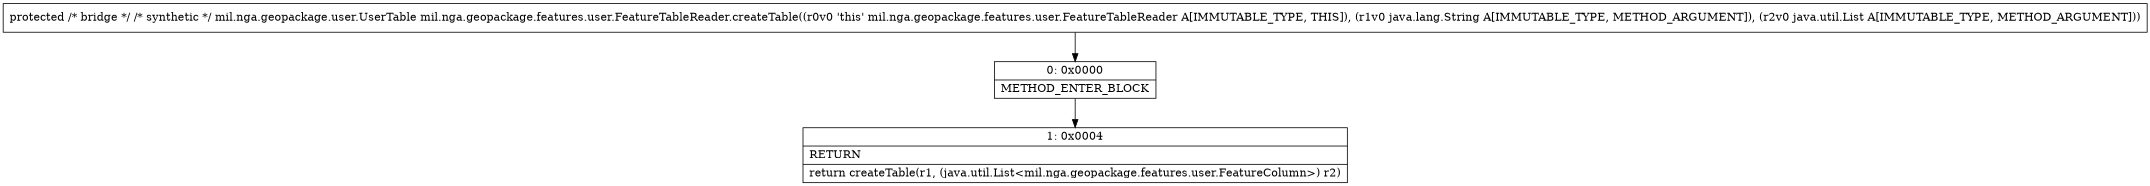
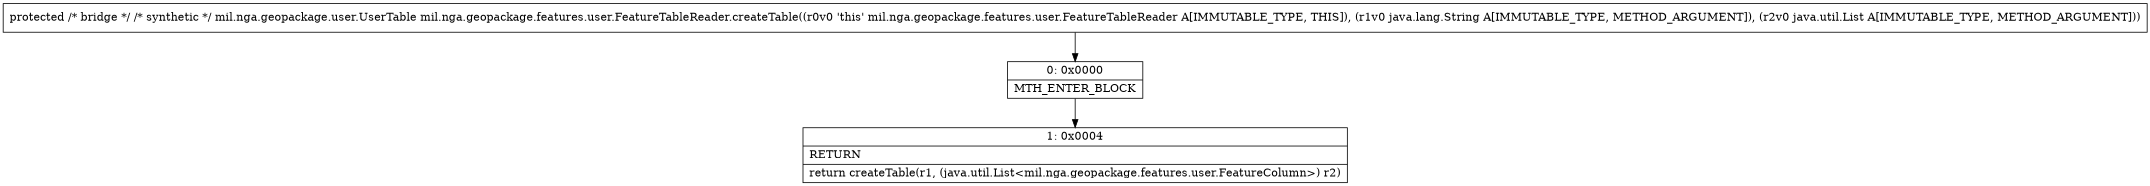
  digraph {
    node [shape=record]
-   n1 [label="{0\:\ 0x0000|METHOD_ENTER_BLOCK\l}"]
+   n1 [label="{0\:\ 0x0000|MTH_ENTER_BLOCK\l}"]
    n2 [label="{1\:\ 0x0004|RETURN\l|return createTable(r1, (java.util.List\<mil.nga.geopackage.features.user.FeatureColumn\>) r2)\l}"]
    n3 [label="{protected \/* bridge *\/ \/* synthetic *\/ mil.nga.geopackage.user.UserTable mil.nga.geopackage.features.user.FeatureTableReader.createTable((r0v0 'this' mil.nga.geopackage.features.user.FeatureTableReader A[IMMUTABLE_TYPE, THIS]), (r1v0 java.lang.String A[IMMUTABLE_TYPE, METHOD_ARGUMENT]), (r2v0 java.util.List A[IMMUTABLE_TYPE, METHOD_ARGUMENT])) }"]
    n1 -> n2
    n3 -> n1
  }
